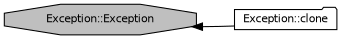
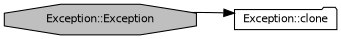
  digraph {
    rankdir=LR
    node [color=black fontname=Helvetica fontsize=10 style=filled]
    n1 [fillcolor=grey75 fontcolor=black height=0.2 label="Exception::Exception" shape=octagon width=0.4]
    n2 [fillcolor=white height=0.2 label="Exception::clone" shape=folder width=0.4]
-   n1 -> n2 [color=black dir=back fontname=Helvetica fontsize=10 labelfontname=Helvetica labelfontsize=10 style=solid]
+   n2 -> n1 [color=black dir=back fontname=Helvetica fontsize=10 labelfontname=Helvetica labelfontsize=10 style=solid]
  }
